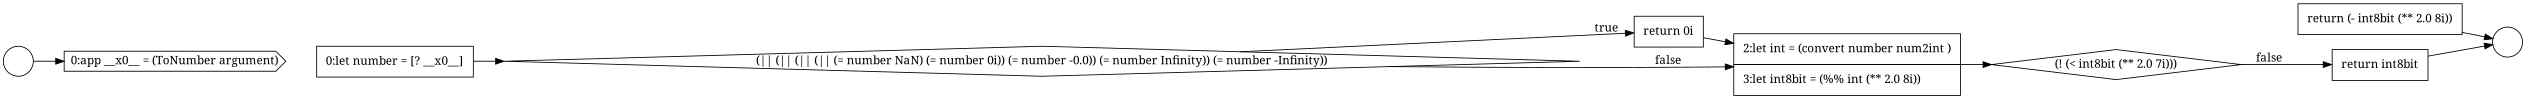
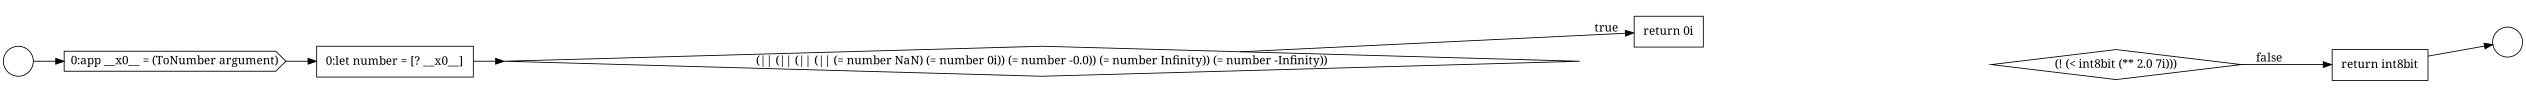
  digraph {
    fontname="Noto Serif"
    rankdir=LR
    node [color=black fillcolor=white fontname="Noto Serif" shape=none style=filled]
    edge [color=black fontname="Noto Serif"]
    n1 [label=<<font color="black">(|| (|| (|| (|| (= number NaN) (= number 0i)) (= number -0.0)) (= number Infinity)) (= number -Infinity))</font>> shape=diamond]
    n2 [label=<<font color="black">     <table border="0" cellborder="1" cellspacing="0" cellpadding="10">       <tr><td align="left">return 0i</td></tr>     </table>   </font>> margin=0]
-   n3 [label=<<font color="black">     <table border="0" cellborder="1" cellspacing="0" cellpadding="10">       <tr><td align="left">2:let int = (convert number num2int )</td></tr>       <tr><td align="left">3:let int8bit = (%% int (** 2.0 8i))</td></tr>     </table>   </font>> margin=0]
    n4 [label=<<font color="black">(! (&lt; int8bit (** 2.0 7i)))</font>> shape=diamond]
-   n5 [label=<<font color="black">     <table border="0" cellborder="1" cellspacing="0" cellpadding="10">       <tr><td align="left">return (- int8bit (** 2.0 8i))</td></tr>     </table>   </font>> margin=0]
    n6 [label=" " shape=circle]
    n7 [label=<<font color="black">0:app __x0__ = (ToNumber argument)</font>> shape=cds]
    n8 [label=<<font color="black">     <table border="0" cellborder="1" cellspacing="0" cellpadding="10">       <tr><td align="left">0:let number = [? __x0__]</td></tr>     </table>   </font>> margin=0]
    n9 [label=<<font color="black">     <table border="0" cellborder="1" cellspacing="0" cellpadding="10">       <tr><td align="left">return int8bit</td></tr>     </table>   </font>> margin=0]
    n10 [label=" " shape=circle]
    n1 -> n2 [label=<<font color="black">true</font>>]
-   n1 -> n3 [label=<<font color="black">false</font>>]
-   n2 -> n3
-   n3 -> n4
    n4 -> n9 [label=<<font color="black">false</font>>]
-   n5 -> n6
+   n7 -> n8
    n8 -> n1
    n9 -> n6
    n10 -> n7
  }
